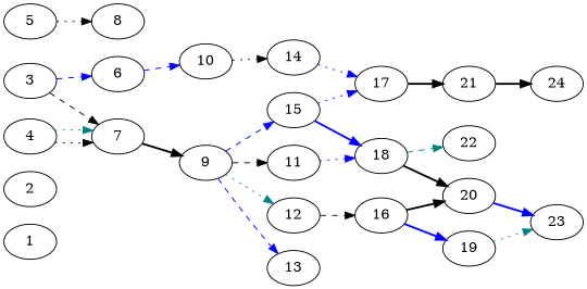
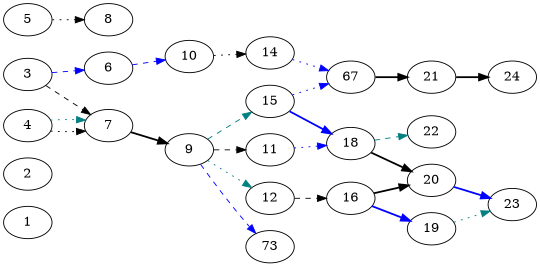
  digraph {
    rankdir=LR
    node [alpha=0.19]
    edge [color=black style=dotted]
    1 [alpha=0.13 expect_size=23908352]
    2 [alpha=0.13 expect_size=40071168]
    3 [alpha=0.09 expect_size=18572288]
    6 [alpha=0.08 expect_size=35445760]
    7 [alpha=0.00 expect_size=49685504]
    10 [alpha=0.17 expect_size=19236864]
    9 [alpha=0.05 expect_size=25821184]
    14 [alpha=0.02 expect_size=50621440]
    11 [alpha=0.13 expect_size=13320192]
    12 [alpha=0.16 expect_size=44579840]
-   13 [expect_size=29124608]
+   13 [expect_size=29124608 label=73]
    15 [alpha=0.06 expect_size=18682880]
    4 [alpha=0.06 expect_size=18839552]
    5 [expect_size=46982144]
    8 [alpha=0.02 expect_size=34796544]
-   17 [expect_size=34789376]
+   17 [expect_size=34789376 label=67]
    18 [expect_size=34797568]
    16 [alpha=0.18 expect_size=16301056]
    20 [alpha=0.02 expect_size=51399680]
    22 [alpha=0.03 expect_size=28571648]
    19 [alpha=0.08 expect_size=40098816]
    21 [alpha=0.05 expect_size=45328384]
    23 [alpha=0.06 expect_size=18637824]
    24 [alpha=0.15 expect_size=15490048]
    3 -> 6 [color=blue style=dashed]
    3 -> 7 [style=dashed]
    6 -> 10 [color=blue style=dashed]
    7 -> 9 [style=bold]
    10 -> 14
    9 -> 11 [style=dashed]
    9 -> 12 [color=teal]
    9 -> 13 [color=blue style=dashed]
-   9 -> 15 [color=blue style=dashed]
+   9 -> 15 [color=teal style=dashed]
    14 -> 17 [color=blue]
    11 -> 18 [color=blue]
    12 -> 16 [style=dashed]
    15 -> 17 [color=blue]
    15 -> 18 [color=blue style=bold]
    4 -> 7
    4 -> 7 [color=teal]
    5 -> 8
    17 -> 21 [style=bold]
    18 -> 20 [style=bold]
    18 -> 22 [color=teal style=dashed]
    16 -> 20 [style=bold]
    16 -> 19 [color=blue style=bold]
    20 -> 23 [color=blue style=bold]
    19 -> 23 [color=teal]
    21 -> 24 [style=bold]
  }
